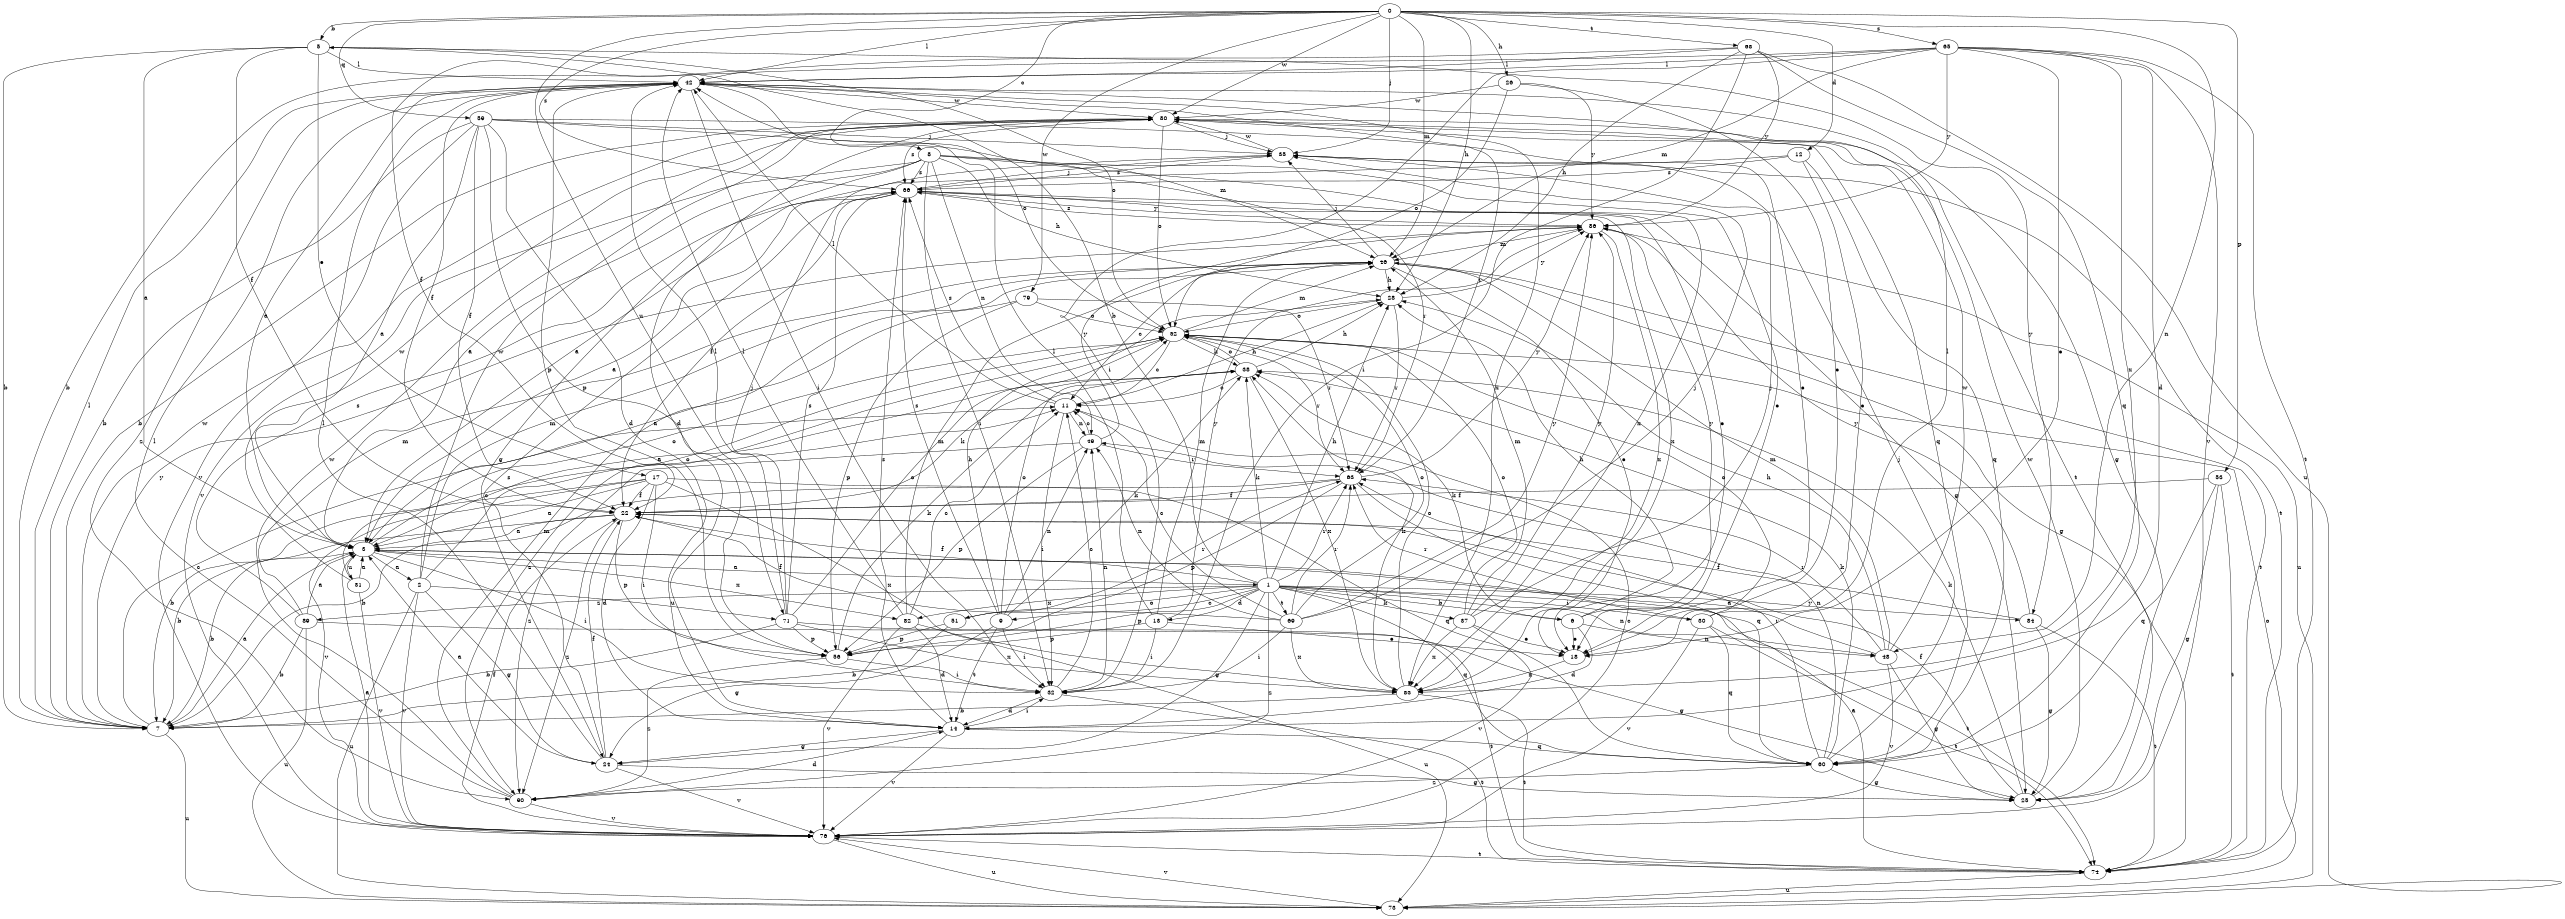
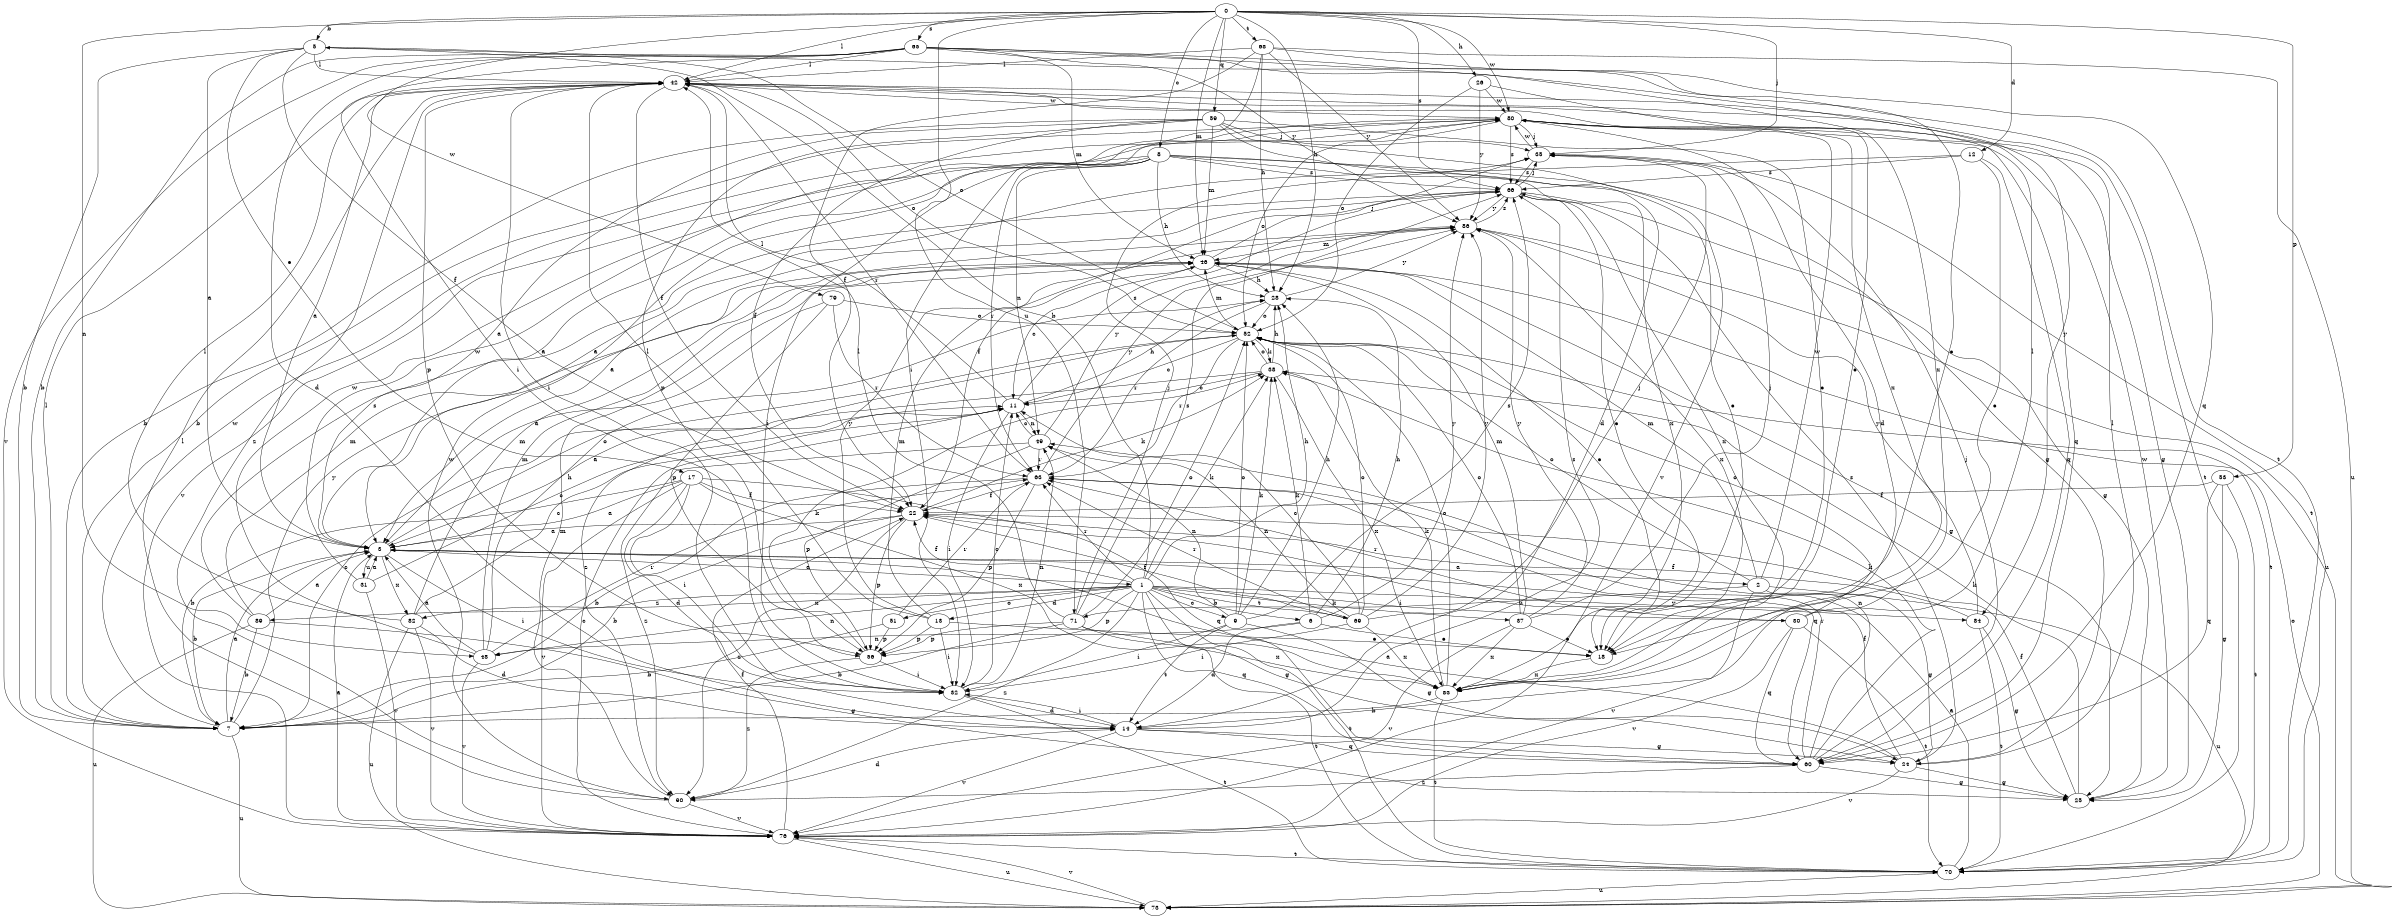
  strict digraph {
    0
    5
    8
    12
    26
    28
    35
    42
    46
    48
    53
    59
    65
    66
    68
    71
    79
    80
    22
    84
    52
    3
    7
    17
    24
    63
    76
    32
    18
    49
    83
    60
    25
    86
-   70 [label=74]
+   70
    56
    90
    11
    14
    73
    1
    6
    9
    13
    30
    37
    38
    51
    69
    82
    89
    2
    31
    0 -> 5 [label=b]
    0 -> 8 [label=c]
    0 -> 12 [label=d]
    0 -> 26 [label=h]
    0 -> 28 [label=h]
    0 -> 35 [label=j]
    0 -> 42 [label=l]
    0 -> 46 [label=m]
    0 -> 48 [label=n]
    0 -> 53 [label=p]
    0 -> 59 [label=q]
    0 -> 65 [label=s]
    0 -> 66 [label=s]
    0 -> 68 [label=t]
    0 -> 71 [label=u]
    0 -> 79 [label=w]
    0 -> 80 [label=w]
    5 -> 42 [label=l]
    5 -> 22 [label=f]
    5 -> 84 [label=y]
    5 -> 52 [label=o]
    5 -> 3 [label=a]
    5 -> 7 [label=b]
    5 -> 17 [label=e]
    8 -> 28 [label=h]
    8 -> 66 [label=s]
    8 -> 3 [label=a]
    8 -> 24 [label=g]
    8 -> 63 [label=r]
    8 -> 76 [label=v]
    8 -> 32 [label=i]
    8 -> 18 [label=e]
    8 -> 49 [label=n]
    8 -> 83 [label=x]
    12 -> 66 [label=s]
    12 -> 3 [label=a]
    12 -> 18 [label=e]
    12 -> 60 [label=q]
    26 -> 80 [label=w]
    26 -> 52 [label=o]
    26 -> 18 [label=e]
    26 -> 86 [label=y]
    28 -> 52 [label=o]
    28 -> 63 [label=r]
    28 -> 86 [label=y]
    35 -> 66 [label=s]
    35 -> 80 [label=w]
    35 -> 70 [label=t]
    42 -> 80 [label=w]
    42 -> 22 [label=f]
    42 -> 52 [label=o]
    42 -> 3 [label=a]
    42 -> 63 [label=r]
    42 -> 32 [label=i]
    42 -> 83 [label=x]
    42 -> 70 [label=t]
    42 -> 56 [label=p]
    42 -> 90 [label=z]
    46 -> 28 [label=h]
    46 -> 35 [label=j]
    46 -> 18 [label=e]
    46 -> 25 [label=g]
    46 -> 70 [label=t]
    46 -> 11 [label=c]
    48 -> 28 [label=h]
    48 -> 46 [label=m]
    48 -> 80 [label=w]
    48 -> 3 [label=a]
    48 -> 63 [label=r]
    48 -> 76 [label=v]
-   48 -> 25 [label=g]
    53 -> 22 [label=f]
    53 -> 60 [label=q]
    53 -> 25 [label=g]
    53 -> 70 [label=t]
    59 -> 35 [label=j]
    59 -> 46 [label=m]
    59 -> 22 [label=f]
    59 -> 3 [label=a]
    59 -> 7 [label=b]
    59 -> 76 [label=v]
    59 -> 18 [label=e]
    59 -> 56 [label=p]
    59 -> 14 [label=d]
    65 -> 42 [label=l]
    65 -> 46 [label=m]
    65 -> 7 [label=b]
    65 -> 76 [label=v]
    65 -> 32 [label=i]
    65 -> 18 [label=e]
    65 -> 83 [label=x]
    65 -> 86 [label=y]
    65 -> 70 [label=t]
    65 -> 14 [label=d]
    66 -> 35 [label=j]
    66 -> 22 [label=f]
    66 -> 3 [label=a]
    66 -> 18 [label=e]
    66 -> 83 [label=x]
    66 -> 25 [label=g]
    66 -> 86 [label=y]
    68 -> 28 [label=h]
    68 -> 42 [label=l]
    68 -> 22 [label=f]
    68 -> 32 [label=i]
    68 -> 60 [label=q]
    68 -> 86 [label=y]
    68 -> 73 [label=u]
    71 -> 35 [label=j]
    71 -> 42 [label=l]
    71 -> 66 [label=s]
    71 -> 52 [label=o]
    71 -> 7 [label=b]
    71 -> 83 [label=x]
    71 -> 70 [label=t]
    71 -> 56 [label=p]
    79 -> 52 [label=o]
    79 -> 3 [label=a]
    79 -> 63 [label=r]
    79 -> 56 [label=p]
    80 -> 35 [label=j]
    80 -> 66 [label=s]
    80 -> 52 [label=o]
    80 -> 7 [label=b]
    80 -> 60 [label=q]
    80 -> 25 [label=g]
    80 -> 14 [label=d]
    22 -> 3 [label=a]
    22 -> 7 [label=b]
    22 -> 56 [label=p]
    22 -> 90 [label=z]
    22 -> 38 [label=k]
    84 -> 22 [label=f]
    84 -> 25 [label=g]
    84 -> 86 [label=y]
    84 -> 70 [label=t]
    52 -> 46 [label=m]
    52 -> 63 [label=r]
    52 -> 90 [label=z]
    52 -> 11 [label=c]
    52 -> 38 [label=k]
    3 -> 52 [label=o]
    3 -> 7 [label=b]
    3 -> 32 [label=i]
    3 -> 1 [label=a]
    3 -> 82 [label=x]
    3 -> 2 [label=a]
    3 -> 31 [label=u]
    7 -> 42 [label=l]
    7 -> 80 [label=w]
    7 -> 3 [label=a]
    7 -> 86 [label=y]
    7 -> 11 [label=c]
    7 -> 73 [label=u]
    17 -> 22 [label=f]
    17 -> 3 [label=a]
    17 -> 7 [label=b]
    17 -> 76 [label=v]
    17 -> 32 [label=i]
    17 -> 83 [label=x]
    17 -> 60 [label=q]
    17 -> 14 [label=d]
    24 -> 42 [label=l]
    24 -> 66 [label=s]
    24 -> 22 [label=f]
    24 -> 3 [label=a]
    24 -> 76 [label=v]
    24 -> 25 [label=g]
    63 -> 22 [label=f]
    63 -> 7 [label=b]
    63 -> 60 [label=q]
    63 -> 86 [label=y]
    63 -> 56 [label=p]
    76 -> 22 [label=f]
    76 -> 3 [label=a]
    76 -> 70 [label=t]
    76 -> 11 [label=c]
    76 -> 73 [label=u]
    32 -> 49 [label=n]
    32 -> 70 [label=t]
    32 -> 11 [label=c]
    32 -> 14 [label=d]
    18 -> 83 [label=x]
    49 -> 63 [label=r]
    49 -> 86 [label=y]
    49 -> 56 [label=p]
    49 -> 90 [label=z]
    49 -> 11 [label=c]
    83 -> 52 [label=o]
    83 -> 7 [label=b]
    83 -> 70 [label=t]
    83 -> 38 [label=k]
    60 -> 35 [label=j]
    60 -> 63 [label=r]
    60 -> 49 [label=n]
    60 -> 25 [label=g]
    60 -> 90 [label=z]
    60 -> 38 [label=k]
    25 -> 80 [label=w]
    25 -> 22 [label=f]
    25 -> 38 [label=k]
    86 -> 46 [label=m]
    86 -> 66 [label=s]
    86 -> 83 [label=x]
    86 -> 73 [label=u]
    70 -> 3 [label=a]
    70 -> 73 [label=u]
    56 -> 32 [label=i]
    56 -> 90 [label=z]
    56 -> 38 [label=k]
    90 -> 42 [label=l]
    90 -> 46 [label=m]
    90 -> 80 [label=w]
    90 -> 76 [label=v]
    90 -> 14 [label=d]
    11 -> 28 [label=h]
    11 -> 42 [label=l]
    11 -> 66 [label=s]
    11 -> 32 [label=i]
    11 -> 49 [label=n]
    14 -> 66 [label=s]
    14 -> 24 [label=g]
    14 -> 76 [label=v]
    14 -> 32 [label=i]
    14 -> 60 [label=q]
    73 -> 52 [label=o]
    73 -> 76 [label=v]
    1 -> 5 [label=b]
    1 -> 28 [label=h]
    1 -> 48 [label=n]
    1 -> 22 [label=f]
    1 -> 84 [label=y]
    1 -> 24 [label=g]
    1 -> 63 [label=r]
    1 -> 60 [label=q]
    1 -> 70 [label=t]
    1 -> 56 [label=p]
    1 -> 90 [label=z]
    1 -> 6 [label=b]
    1 -> 9 [label=c]
    1 -> 13 [label=d]
    1 -> 30 [label=i]
    1 -> 37 [label=k]
    1 -> 38 [label=k]
    1 -> 51 [label=o]
    1 -> 69 [label=t]
    1 -> 82 [label=x]
    1 -> 89 [label=z]
    6 -> 28 [label=h]
    6 -> 48 [label=n]
    6 -> 18 [label=e]
    6 -> 86 [label=y]
    6 -> 14 [label=d]
    6 -> 38 [label=k]
    9 -> 28 [label=h]
    9 -> 66 [label=s]
    9 -> 52 [label=o]
    9 -> 24 [label=g]
    9 -> 32 [label=i]
    9 -> 49 [label=n]
    9 -> 14 [label=t]
    9 -> 38 [label=k]
    13 -> 42 [label=l]
    13 -> 46 [label=m]
    13 -> 32 [label=i]
    13 -> 18 [label=e]
    13 -> 86 [label=y]
    13 -> 56 [label=p]
    30 -> 42 [label=l]
    30 -> 52 [label=o]
    30 -> 63 [label=r]
    30 -> 76 [label=v]
    30 -> 60 [label=q]
    30 -> 70 [label=t]
    37 -> 35 [label=j]
    37 -> 46 [label=m]
    37 -> 52 [label=o]
    37 -> 76 [label=v]
    37 -> 18 [label=e]
    37 -> 83 [label=x]
    37 -> 86 [label=y]
    38 -> 28 [label=h]
    38 -> 52 [label=o]
    38 -> 3 [label=a]
    38 -> 83 [label=x]
    38 -> 11 [label=c]
    51 -> 7 [label=b]
    51 -> 63 [label=r]
    51 -> 56 [label=p]
    69 -> 35 [label=j]
    69 -> 22 [label=f]
    69 -> 52 [label=o]
    69 -> 63 [label=r]
    69 -> 32 [label=i]
    69 -> 49 [label=n]
    69 -> 83 [label=x]
    69 -> 86 [label=y]
    69 -> 11 [label=c]
    82 -> 42 [label=l]
    82 -> 46 [label=m]
    82 -> 76 [label=v]
    82 -> 11 [label=c]
    82 -> 14 [label=d]
    82 -> 73 [label=u]
    89 -> 46 [label=m]
    89 -> 66 [label=s]
    89 -> 3 [label=a]
    89 -> 7 [label=b]
    89 -> 25 [label=g]
    89 -> 73 [label=u]
    2 -> 46 [label=m]
    2 -> 71 [label=u]
    2 -> 80 [label=w]
    2 -> 52 [label=o]
    2 -> 24 [label=g]
    2 -> 76 [label=v]
    2 -> 73 [label=u]
    31 -> 80 [label=w]
    31 -> 3 [label=a]
    31 -> 76 [label=v]
    31 -> 11 [label=c]
  }
